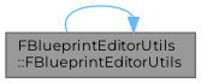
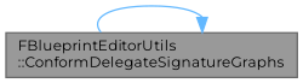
  digraph {
    rankdir=LR
    fontname=Montserrat
-   n1 [color=gray40 fillcolor=grey60 fontcolor=black fontname=Montserrat fontsize=10 height=0.2 label="FBlueprintEditorUtils\l::FBlueprintEditorUtils" shape=box style=filled width=0.4]
+   n1 [color=gray40 fillcolor=grey60 fontcolor=black fontname=Montserrat fontsize=10 height=0.2 label="FBlueprintEditorUtils\l::ConformDelegateSignatureGraphs" shape=box style=filled width=0.4]
    n1 -> n1 [color=steelblue1 fontname=Montserrat fontsize=10 labelfontname=Helvetica labelfontsize=10 style=solid]
  }
